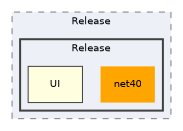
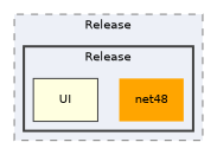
  digraph {
    compound=true
    node [fontname=Helvetica fontsize=10]
-   n1 [label=net40 shape=plaintext style=filled fillcolor=orange]
+   n1 [label=net48 shape=plaintext style=filled fillcolor=orange]
    n2 [color=grey25 fillcolor=lightyellow label=UI shape=box style="filled,"]
    subgraph cluster_1 {
      bgcolor="#edf0f7"
      fontname=Helvetica
      fontsize=10
      label=Release
      pencolor=grey50
      style="filled,dashed,"
      subgraph cluster_2 {
        bgcolor="#edf0f7"
        fontname=Helvetica
        fontsize=10
        pencolor=grey25
        style="filled,bold,"
        n1
        n2
      }
    }
  }
